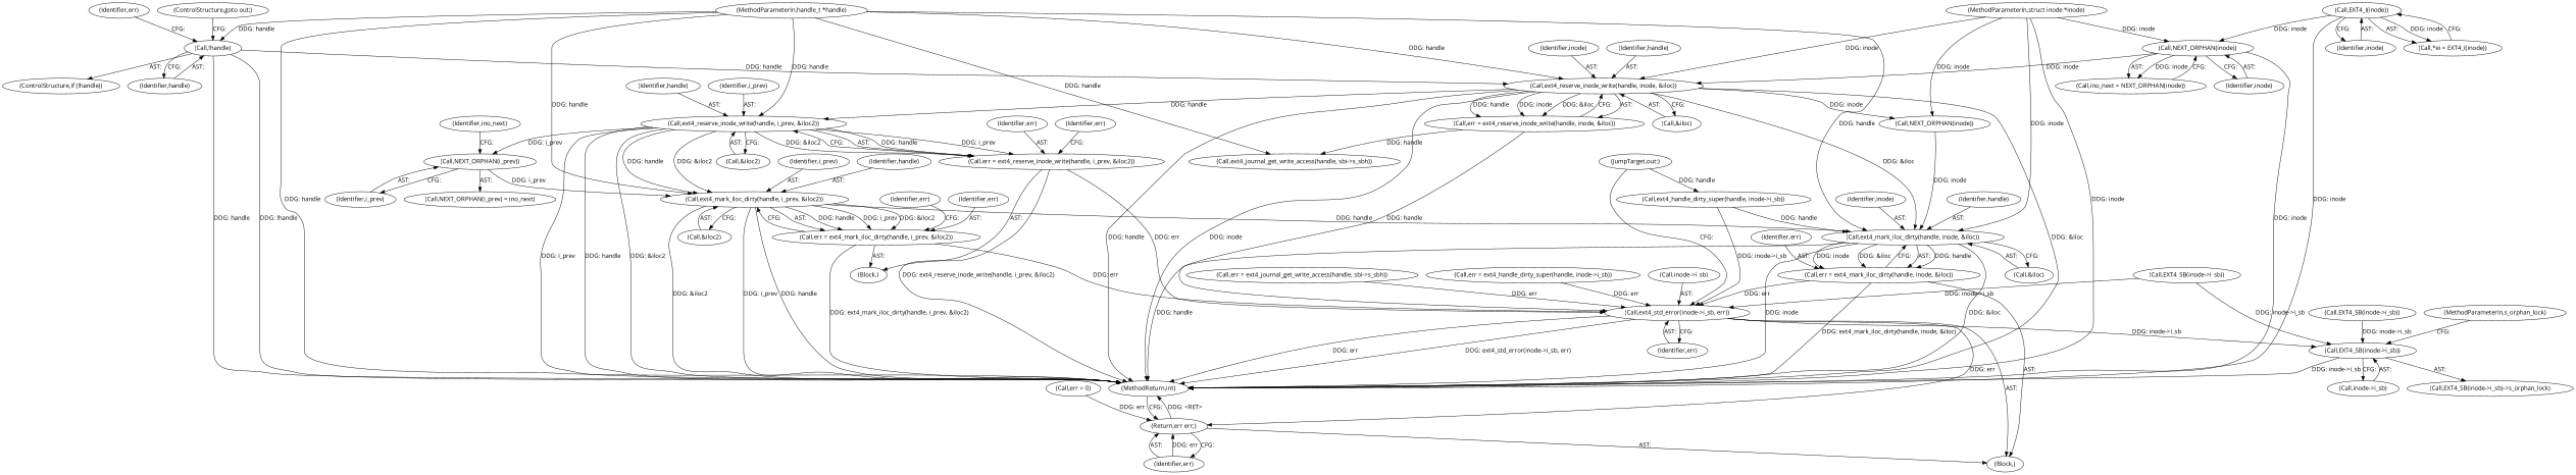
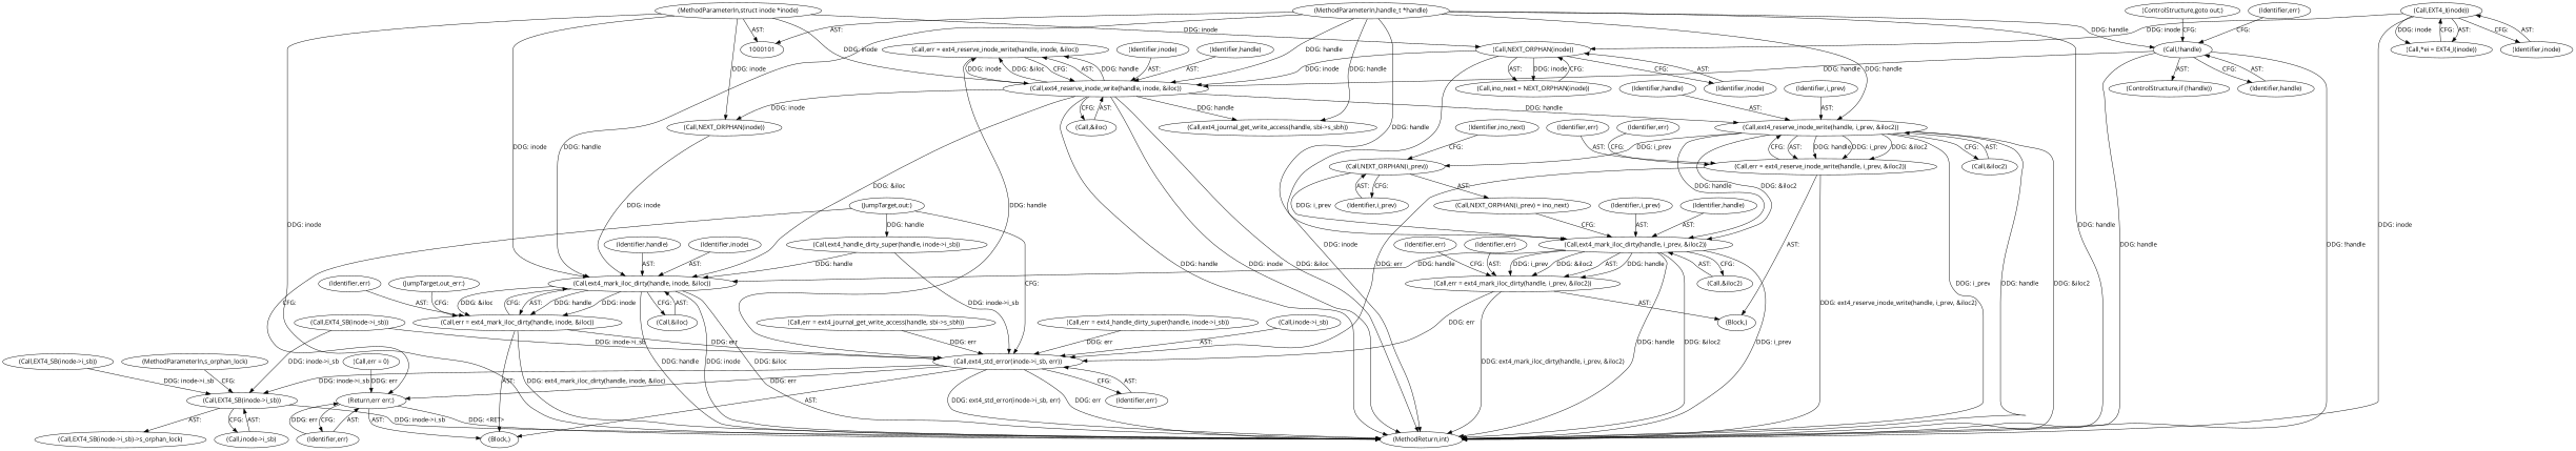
  digraph {
    fontname="Open Sans"
    node [fontname="Open Sans"]
    edge [fontname="Open Sans"]
    n1 [label="(Call,ext4_reserve_inode_write(handle, i_prev, &iloc2))"]
    n2 [label="(Call,err = ext4_reserve_inode_write(handle, i_prev, &iloc2))"]
    n3 [label="(Call,NEXT_ORPHAN(i_prev))"]
    n4 [label="(Call,ext4_mark_iloc_dirty(handle, i_prev, &iloc2))"]
    n5 [label="(MethodReturn,int)"]
    n6 [label="(Call,&iloc2)"]
    n7 [label="(Call,ext4_std_error(inode->i_sb, err))"]
    n8 [label="(Block,)"]
    n9 [label="(Call,NEXT_ORPHAN(i_prev) = ino_next)"]
    n10 [label="(Identifier,i_prev)"]
    n11 [label="(Call,ext4_mark_iloc_dirty(handle, inode, &iloc))"]
    n12 [label="(Call,err = ext4_mark_iloc_dirty(handle, i_prev, &iloc2))"]
    n13 [label="(Call,&iloc2)"]
    n14 [label="(Return,err err;)"]
    n15 [label="(Call,ext4_reserve_inode_write(handle, inode, &iloc))"]
    n16 [label="(Call,err = ext4_reserve_inode_write(handle, inode, &iloc))"]
    n17 [label="(Call,&iloc)"]
    n18 [label="(Call,ext4_journal_get_write_access(handle, sbi->s_sbh))"]
    n19 [label="(Call,NEXT_ORPHAN(inode))"]
    n20 [label="(Call,err = ext4_mark_iloc_dirty(handle, inode, &iloc))"]
    n21 [label="(Call,&iloc)"]
    n22 [label="(Call,!handle)"]
    n23 [label="(ControlStructure,if (!handle))"]
    n24 [label="(Identifier,handle)"]
    n25 [label="(MethodParameterIn,handle_t *handle)"]
+   1000101
    n27 [label="(Call,ext4_handle_dirty_super(handle, inode->i_sb))"]
    n28 [label="(Call,NEXT_ORPHAN(inode))"]
    n29 [label="(Call,ino_next = NEXT_ORPHAN(inode))"]
    n30 [label="(Identifier,inode)"]
    n31 [label="(Call,EXT4_I(inode))"]
    n32 [label="(Identifier,inode)"]
    n33 [label="(Call,*ei = EXT4_I(inode))"]
    n34 [label="(MethodParameterIn,struct inode *inode)"]
    n35 [label="(Call,EXT4_SB(inode->i_sb))"]
    n36 [label="(Identifier,err)"]
    n37 [label="(Block,)"]
    n38 [label="(Call,EXT4_SB(inode->i_sb)->s_orphan_lock)"]
    n39 [label="(Call,inode->i_sb)"]
    n40 [label="(Identifier,err)"]
    n41 [label="(Call,err = ext4_handle_dirty_super(handle, inode->i_sb))"]
    n42 [label="(MethodParameterIn,s_orphan_lock)"]
    n43 [label="(Identifier,err)"]
    n44 [label="(Identifier,handle)"]
    n45 [label="(Identifier,err)"]
    n46 [label="(Identifier,err)"]
    n47 [label="(Call,inode->i_sb)"]
    n48 [label="(Identifier,i_prev)"]
    n49 [label="(Identifier,err)"]
    n50 [label="(Identifier,inode)"]
    n51 [label="(ControlStructure,goto out;)"]
    n52 [label="(Identifier,inode)"]
    n53 [label="(Identifier,handle)"]
    n54 [label="(Identifier,err)"]
    n55 [label="(Call,err = ext4_journal_get_write_access(handle, sbi->s_sbh))"]
    n56 [label="(Identifier,handle)"]
    n57 [label="(Identifier,err)"]
    n58 [label="(Identifier,i_prev)"]
    n59 [label="(Call,EXT4_SB(inode->i_sb))"]
    n60 [label="(Call,err = 0)"]
    n61 [label="(Identifier,handle)"]
    n62 [label="(Call,EXT4_SB(inode->i_sb))"]
+   n63 [label="(JumpTarget,out_err:)"]
    n64 [label="(JumpTarget,out:)"]
    n65 [label="(Identifier,ino_next)"]
    n1 -> n2 [label="AST: "]
    n1 -> n2 [label="DDG: handle"]
    n1 -> n2 [label="DDG: i_prev"]
    n1 -> n2 [label="DDG: &iloc2"]
    n1 -> n3 [label="DDG: i_prev"]
    n1 -> n4 [label="DDG: handle"]
    n1 -> n4 [label="DDG: &iloc2"]
    n1 -> n5 [label="DDG: i_prev"]
    n1 -> n5 [label="DDG: handle"]
    n1 -> n5 [label="DDG: &iloc2"]
    n1 -> n6 [label="CFG: "]
    n2 -> n1 [label="CFG: "]
    n2 -> n5 [label="DDG: ext4_reserve_inode_write(handle, i_prev, &iloc2)"]
    n2 -> n7 [label="DDG: err"]
    n2 -> n8 [label="AST: "]
    n3 -> n4 [label="DDG: i_prev"]
    n3 -> n9 [label="AST: "]
    n3 -> n10 [label="CFG: "]
    n4 -> n5 [label="DDG: handle"]
    n4 -> n5 [label="DDG: &iloc2"]
    n4 -> n5 [label="DDG: i_prev"]
    n4 -> n11 [label="DDG: handle"]
    n4 -> n12 [label="AST: "]
    n4 -> n12 [label="DDG: handle"]
    n4 -> n12 [label="DDG: i_prev"]
    n4 -> n12 [label="DDG: &iloc2"]
    n4 -> n13 [label="CFG: "]
-   n5 -> n14 [label="CFG: "]
+   n64 -> n14 [label="CFG: "]
    n6 -> n1 [label="AST: "]
    n7 -> n5 [label="DDG: ext4_std_error(inode->i_sb, err)"]
    n7 -> n5 [label="DDG: err"]
    n7 -> n14 [label="DDG: err"]
    n7 -> n35 [label="DDG: inode->i_sb"]
    n7 -> n36 [label="CFG: "]
    n7 -> n37 [label="AST: "]
    n10 -> n3 [label="AST: "]
    n11 -> n5 [label="DDG: handle"]
    n11 -> n5 [label="DDG: inode"]
    n11 -> n5 [label="DDG: &iloc"]
    n11 -> n20 [label="AST: "]
    n11 -> n20 [label="DDG: handle"]
    n11 -> n20 [label="DDG: inode"]
    n11 -> n20 [label="DDG: &iloc"]
    n11 -> n21 [label="CFG: "]
-   n12 -> n4 [label="CFG: "]
+   n9 -> n4 [label="CFG: "]
    n12 -> n5 [label="DDG: ext4_mark_iloc_dirty(handle, i_prev, &iloc2)"]
    n12 -> n7 [label="DDG: err"]
    n12 -> n8 [label="AST: "]
    n13 -> n4 [label="AST: "]
    n14 -> n5 [label="DDG: <RET>"]
    n14 -> n37 [label="AST: "]
    n14 -> n40 [label="CFG: "]
    n15 -> n1 [label="DDG: handle"]
    n15 -> n5 [label="DDG: handle"]
    n15 -> n5 [label="DDG: inode"]
    n15 -> n5 [label="DDG: &iloc"]
    n15 -> n11 [label="DDG: &iloc"]
    n15 -> n16 [label="AST: "]
    n15 -> n16 [label="DDG: handle"]
    n15 -> n16 [label="DDG: inode"]
    n15 -> n16 [label="DDG: &iloc"]
    n15 -> n17 [label="CFG: "]
-   n16 -> n18 [label="DDG: handle"]
+   n15 -> n18 [label="DDG: handle"]
    n15 -> n19 [label="DDG: inode"]
    n16 -> n7 [label="DDG: handle"]
    n16 -> n15 [label="CFG: "]
    n17 -> n15 [label="AST: "]
    n19 -> n11 [label="DDG: inode"]
    n20 -> n5 [label="DDG: ext4_mark_iloc_dirty(handle, inode, &iloc)"]
    n20 -> n7 [label="DDG: err"]
    n20 -> n11 [label="CFG: "]
    n20 -> n37 [label="AST: "]
    n21 -> n11 [label="AST: "]
    n22 -> n5 [label="DDG: !handle"]
    n22 -> n5 [label="DDG: handle"]
    n22 -> n15 [label="DDG: handle"]
    n22 -> n23 [label="AST: "]
    n22 -> n24 [label="CFG: "]
    n24 -> n22 [label="AST: "]
    n25 -> n1 [label="DDG: handle"]
    n25 -> n4 [label="DDG: handle"]
    n25 -> n5 [label="DDG: handle"]
    n25 -> n11 [label="DDG: handle"]
    n25 -> n15 [label="DDG: handle"]
    n25 -> n18 [label="DDG: handle"]
    n25 -> n22 [label="DDG: handle"]
+   n25 -> 1000101 [label="AST: "]
    n27 -> n7 [label="DDG: inode->i_sb"]
    n27 -> n11 [label="DDG: handle"]
    n28 -> n5 [label="DDG: inode"]
    n28 -> n15 [label="DDG: inode"]
    n28 -> n29 [label="AST: "]
    n28 -> n29 [label="DDG: inode"]
    n28 -> n30 [label="CFG: "]
    n29 -> n28 [label="CFG: "]
    n30 -> n28 [label="AST: "]
    n31 -> n5 [label="DDG: inode"]
    n31 -> n28 [label="DDG: inode"]
    n31 -> n32 [label="CFG: "]
    n31 -> n33 [label="AST: "]
    n31 -> n33 [label="DDG: inode"]
    n32 -> n31 [label="AST: "]
    n33 -> n31 [label="CFG: "]
    n34 -> n5 [label="DDG: inode"]
    n34 -> n11 [label="DDG: inode"]
    n34 -> n15 [label="DDG: inode"]
    n34 -> n19 [label="DDG: inode"]
+   n34 -> 1000101 [label="AST: "]
    n34 -> n28 [label="DDG: inode"]
    n35 -> n5 [label="DDG: inode->i_sb"]
    n35 -> n38 [label="AST: "]
    n35 -> n39 [label="CFG: "]
    n36 -> n7 [label="AST: "]
    n39 -> n35 [label="AST: "]
    n40 -> n14 [label="AST: "]
    n40 -> n14 [label="DDG: err"]
    n41 -> n7 [label="DDG: err"]
    n42 -> n35 [label="CFG: "]
    n43 -> n12 [label="CFG: "]
    n44 -> n11 [label="AST: "]
    n45 -> n2 [label="CFG: "]
    n46 -> n22 [label="CFG: "]
    n47 -> n7 [label="AST: "]
    n48 -> n4 [label="AST: "]
    n49 -> n12 [label="AST: "]
    n50 -> n15 [label="AST: "]
    n51 -> n22 [label="CFG: "]
    n52 -> n11 [label="AST: "]
    n53 -> n1 [label="AST: "]
    n54 -> n2 [label="AST: "]
    n55 -> n7 [label="DDG: err"]
    n56 -> n15 [label="AST: "]
    n57 -> n20 [label="AST: "]
    n58 -> n1 [label="AST: "]
    n59 -> n35 [label="DDG: inode->i_sb"]
    n60 -> n14 [label="DDG: err"]
    n61 -> n4 [label="AST: "]
    n62 -> n7 [label="DDG: inode->i_sb"]
    n62 -> n35 [label="DDG: inode->i_sb"]
+   n63 -> n20 [label="CFG: "]
    n64 -> n7 [label="CFG: "]
    n64 -> n27 [label="DDG: handle"]
    n65 -> n3 [label="CFG: "]
  }
